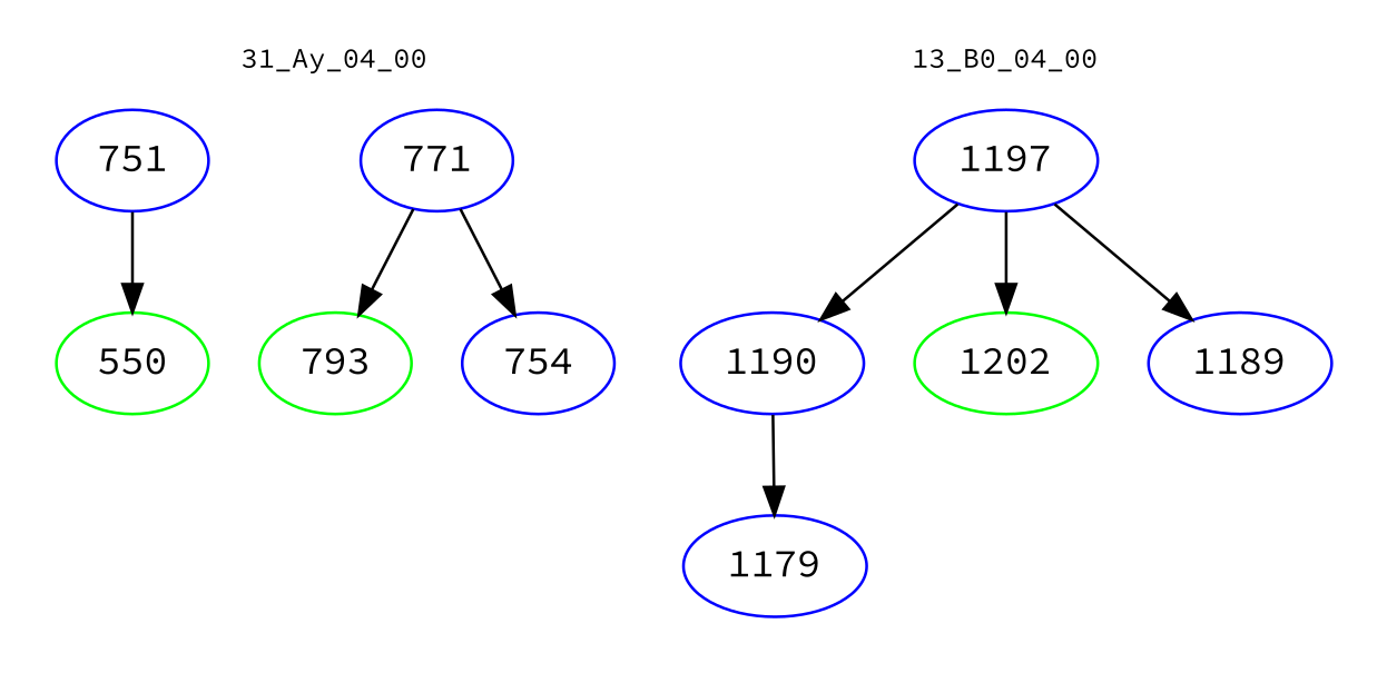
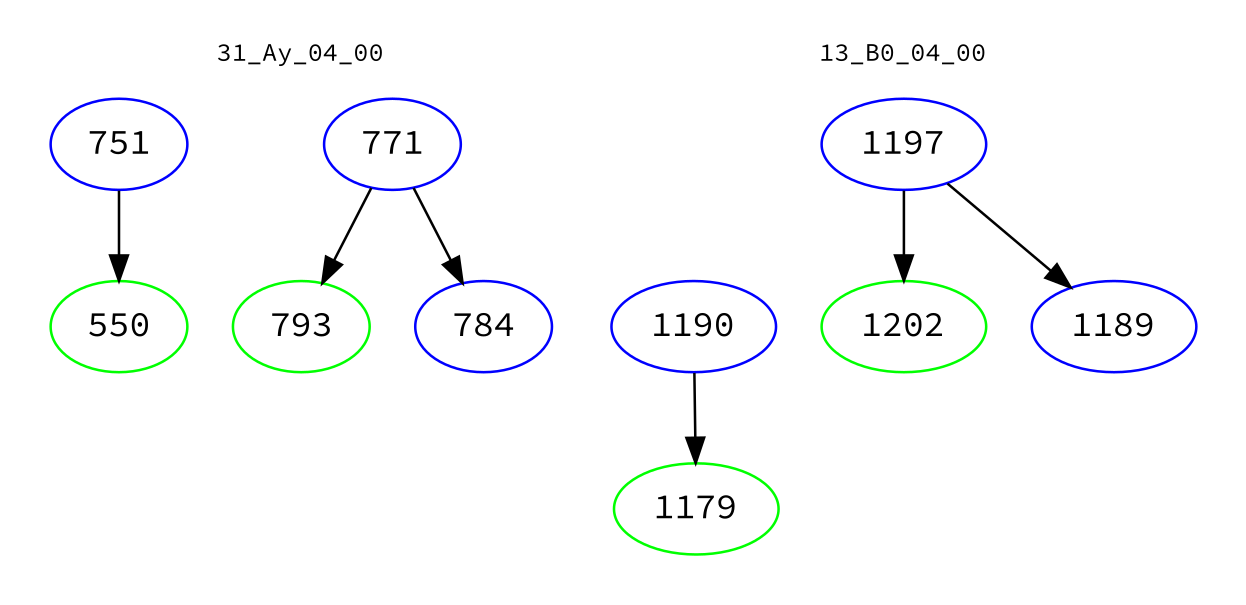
  digraph {
    fontname="Source Code Pro"
    node [color=blue fontname="Source Code Pro"]
    edge [color=black fontname="Source Code Pro"]
    n1 [label=771]
    n2 [label=751]
    n3 [color=green label=793]
-   n4 [label=754]
+   n4 [label=784]
    n5 [color=green label=550]
    n6 [label=1197]
    n7 [label=1190]
    n8 [color=green label=1202]
    n9 [label=1189]
-   n10 [label=1179]
+   n10 [color=green label=1179]
    subgraph cluster_1 {
      color=white
      fontsize=10
      label="31_Ay_04_00"
      n1
      n2
      n3
      n4
      n5
    }
    subgraph cluster_2 {
      color=white
      fontsize=10
      label="13_B0_04_00"
      n6
      n7
      n8
      n9
      n10
    }
    n1 -> n3
    n1 -> n4
    n2 -> n5
-   n6 -> n7
    n6 -> n8
    n6 -> n9
    n7 -> n10
  }
